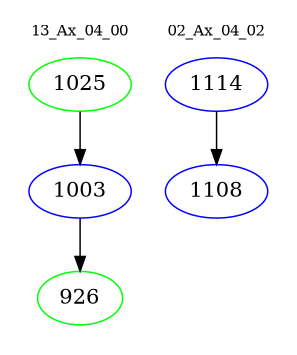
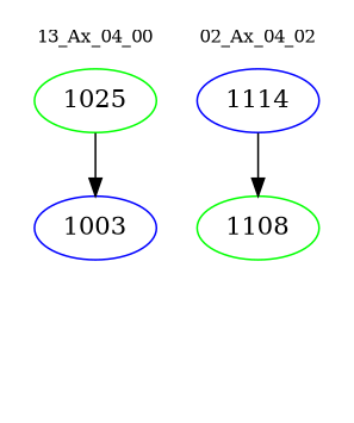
  digraph {
    node [color=green]
    edge [color=black]
    n1 [color=blue label=1003]
    n2 [label=1025]
-   n3 [label=926]
    n4 [color=blue label=1114]
-   n5 [color=blue label=1108]
+   n5 [label=1108]
    subgraph cluster_1 {
      color=white
      fontsize=10
      label="13_Ax_04_00"
      n1
      n2
-     n3
    }
    subgraph cluster_2 {
      color=white
      fontsize=10
      label="02_Ax_04_02"
      n4
      n5
    }
-   n1 -> n3
    n2 -> n1
    n4 -> n5
  }
